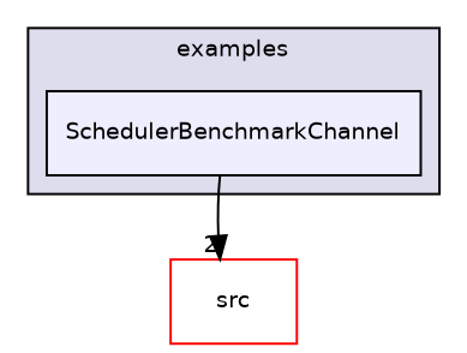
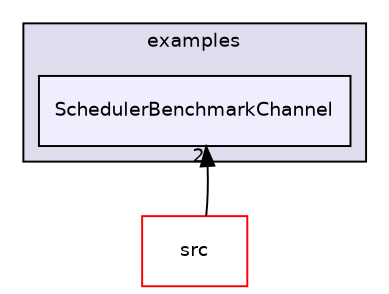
  digraph {
    compound=true
    node [fontname=Helvetica fontsize=10 shape=box style=filled]
    n1 [fillcolor="#eeeeff" label=SchedulerBenchmarkChannel pencolor=black]
    n2 [color=red fillcolor=white label=src]
    subgraph cluster_1 {
      bgcolor="#ddddee"
      fontname=Helvetica
      fontsize=10
      label=examples
      pencolor=black
      n1
    }
-   n1 -> n2 [headlabel=2 labeldistance=1.5 labelfontname=Helvetica labelfontsize=10]
+   n2 -> n1 [headlabel=2 labeldistance=1.5 labelfontname=Helvetica labelfontsize=10]
  }
